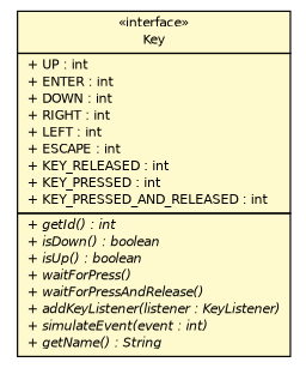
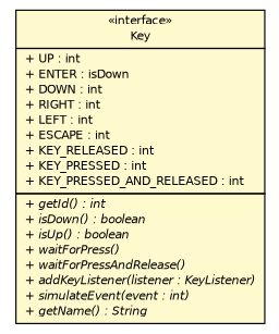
  digraph {
    nodesep=0.25
    ranksep=0.5
-   n1 [fontcolor=black fontname=Helvetica fontsize=9.0 label=<<table title="lejos.hardware.Key" border="0" cellborder="1" cellspacing="0" cellpadding="2" port="p" bgcolor="lemonChiffon" href="./Key.html"> 		<tr><td><table border="0" cellspacing="0" cellpadding="1"> <tr><td align="center" balign="center"> &#171;interface&#187; </td></tr> <tr><td align="center" balign="center"> Key </td></tr> 		</table></td></tr> 		<tr><td><table border="0" cellspacing="0" cellpadding="1"> <tr><td align="left" balign="left"> + UP : int </td></tr> <tr><td align="left" balign="left"> + ENTER : int </td></tr> <tr><td align="left" balign="left"> + DOWN : int </td></tr> <tr><td align="left" balign="left"> + RIGHT : int </td></tr> <tr><td align="left" balign="left"> + LEFT : int </td></tr> <tr><td align="left" balign="left"> + ESCAPE : int </td></tr> <tr><td align="left" balign="left"> + KEY_RELEASED : int </td></tr> <tr><td align="left" balign="left"> + KEY_PRESSED : int </td></tr> <tr><td align="left" balign="left"> + KEY_PRESSED_AND_RELEASED : int </td></tr> 		</table></td></tr> 		<tr><td><table border="0" cellspacing="0" cellpadding="1"> <tr><td align="left" balign="left"><font face="Helvetica-Oblique" point-size="9.0"> + getId() : int </font></td></tr> <tr><td align="left" balign="left"><font face="Helvetica-Oblique" point-size="9.0"> + isDown() : boolean </font></td></tr> <tr><td align="left" balign="left"><font face="Helvetica-Oblique" point-size="9.0"> + isUp() : boolean </font></td></tr> <tr><td align="left" balign="left"><font face="Helvetica-Oblique" point-size="9.0"> + waitForPress() </font></td></tr> <tr><td align="left" balign="left"><font face="Helvetica-Oblique" point-size="9.0"> + waitForPressAndRelease() </font></td></tr> <tr><td align="left" balign="left"><font face="Helvetica-Oblique" point-size="9.0"> + addKeyListener(listener : KeyListener) </font></td></tr> <tr><td align="left" balign="left"><font face="Helvetica-Oblique" point-size="9.0"> + simulateEvent(event : int) </font></td></tr> <tr><td align="left" balign="left"><font face="Helvetica-Oblique" point-size="9.0"> + getName() : String </font></td></tr> 		</table></td></tr> 		</table>> shape=plaintext]
+   n1 [fontcolor=black fontname=Helvetica fontsize=9.0 label=<<table title="lejos.hardware.Key" border="0" cellborder="1" cellspacing="0" cellpadding="2" port="p" bgcolor="lemonChiffon" href="./Key.html"> 		<tr><td><table border="0" cellspacing="0" cellpadding="1"> <tr><td align="center" balign="center"> &#171;interface&#187; </td></tr> <tr><td align="center" balign="center"> Key </td></tr> 		</table></td></tr> 		<tr><td><table border="0" cellspacing="0" cellpadding="1"> <tr><td align="left" balign="left"> + UP : int </td></tr> <tr><td align="left" balign="left"> + ENTER : isDown </td></tr> <tr><td align="left" balign="left"> + DOWN : int </td></tr> <tr><td align="left" balign="left"> + RIGHT : int </td></tr> <tr><td align="left" balign="left"> + LEFT : int </td></tr> <tr><td align="left" balign="left"> + ESCAPE : int </td></tr> <tr><td align="left" balign="left"> + KEY_RELEASED : int </td></tr> <tr><td align="left" balign="left"> + KEY_PRESSED : int </td></tr> <tr><td align="left" balign="left"> + KEY_PRESSED_AND_RELEASED : int </td></tr> 		</table></td></tr> 		<tr><td><table border="0" cellspacing="0" cellpadding="1"> <tr><td align="left" balign="left"><font face="Helvetica-Oblique" point-size="9.0"> + getId() : int </font></td></tr> <tr><td align="left" balign="left"><font face="Helvetica-Oblique" point-size="9.0"> + isDown() : boolean </font></td></tr> <tr><td align="left" balign="left"><font face="Helvetica-Oblique" point-size="9.0"> + isUp() : boolean </font></td></tr> <tr><td align="left" balign="left"><font face="Helvetica-Oblique" point-size="9.0"> + waitForPress() </font></td></tr> <tr><td align="left" balign="left"><font face="Helvetica-Oblique" point-size="9.0"> + waitForPressAndRelease() </font></td></tr> <tr><td align="left" balign="left"><font face="Helvetica-Oblique" point-size="9.0"> + addKeyListener(listener : KeyListener) </font></td></tr> <tr><td align="left" balign="left"><font face="Helvetica-Oblique" point-size="9.0"> + simulateEvent(event : int) </font></td></tr> <tr><td align="left" balign="left"><font face="Helvetica-Oblique" point-size="9.0"> + getName() : String </font></td></tr> 		</table></td></tr> 		</table>> shape=plaintext]
  }
